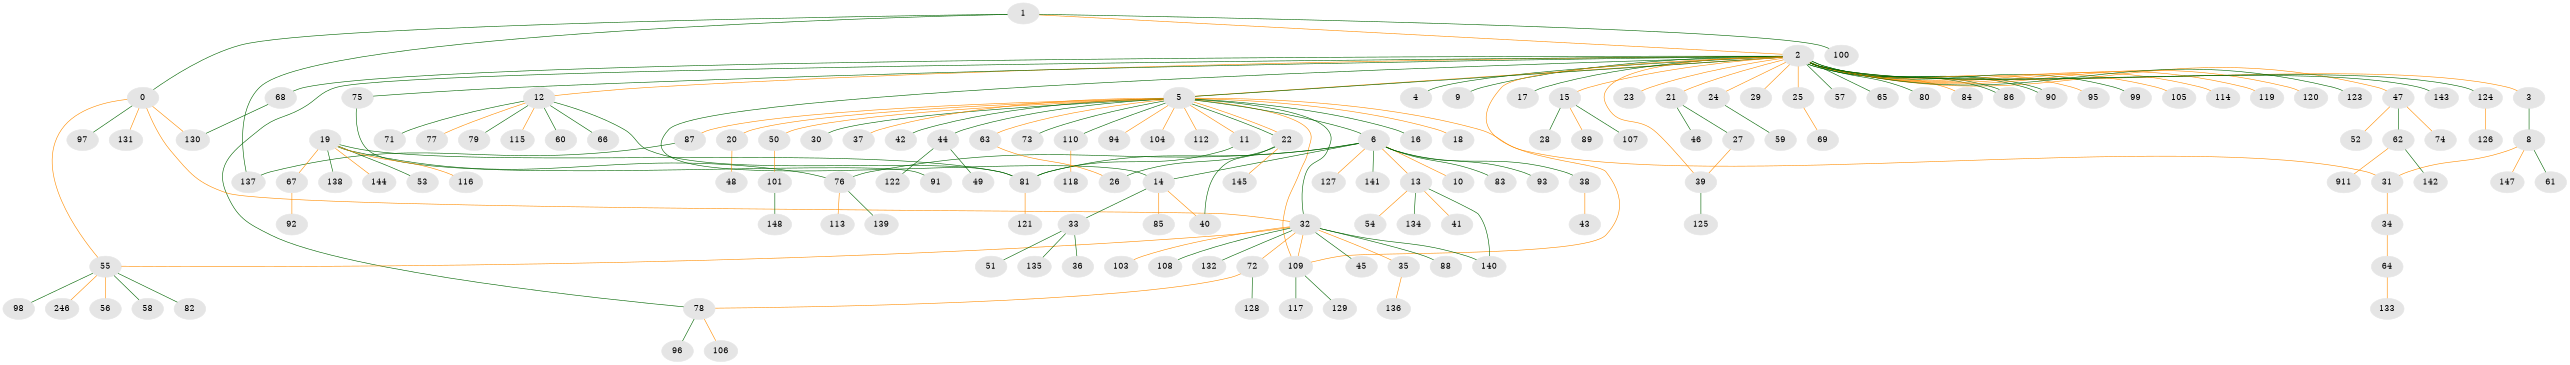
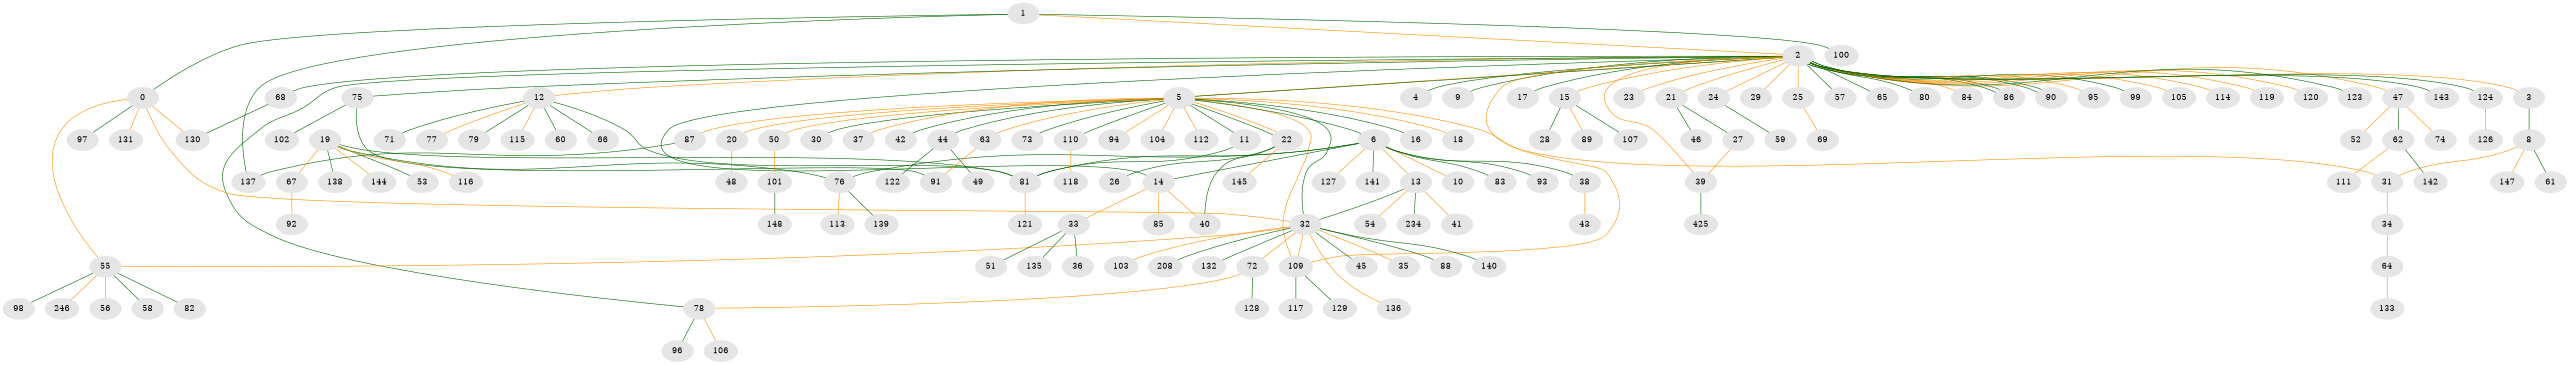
  graph {
    node [color=gray90 style=filled]
    edge [color=darkgreen]
    1
    2
    n3 [label=0]
    100
    137
    3
    4
    5
    9
    12
    14
    15
    17
    21
    23
    24
    25
    29
    39
    47
    57
    65
    68
    75
    78
    80
    84
    86
    90
    95
    99
    105
    109
    114
    119
    120
    123
    124
    143
    32
    55
    97
    130
    131
    8
    6
    11
    16
    18
    20
    22
    30
    31
    37
    42
    44
    50
    63
    73
    87
    94
    104
    110
    112
    81
    60
    66
    71
    77
    79
    115
    33
    40
    85
    28
    89
    107
    27
    46
    59
    69
-   125
+   125 [label=425]
    52
    62
    74
    91
+   102
    96
    106
    117
    129
    126
    61
    147
    10
    13
    38
    76
    83
    93
    127
    141
    48
    26
    145
    34
    35
    45
    72
    88
    103
-   108
+   108 [label=208]
    132
    136
    140
    49
    122
    101
    118
    41
    54
-   134
+   134 [label=234]
    43
    113
    139
    121
    56
    58
    82
    98
    n131 [label=246]
    19
    53
    67
    116
    138
    144
    36
    51
    135
    92
    64
    128
    133
-   111 [label=911]
+   111
    142
    148
    1 -- 2 [color=darkorange]
    1 -- n3
    1 -- 100
    1 -- 137
    2 -- 3 [color=darkorange]
    2 -- 4
    2 -- 5 [color=darkorange]
    2 -- 5
    2 -- 9
    2 -- 12 [color=darkorange]
    2 -- 14
    2 -- 15 [color=darkorange]
    2 -- 17
    2 -- 21 [color=darkorange]
    2 -- 23 [color=darkorange]
    2 -- 24 [color=darkorange]
    2 -- 25 [color=darkorange]
    2 -- 29 [color=darkorange]
    2 -- 39 [color=darkorange]
    2 -- 47 [color=darkorange]
    2 -- 57
    2 -- 65
    2 -- 68
    2 -- 75
    2 -- 78
    2 -- 80
    2 -- 84 [color=darkorange]
    2 -- 86
    2 -- 86
    2 -- 90
    2 -- 90
    2 -- 95 [color=darkorange]
    2 -- 99
    2 -- 105 [color=darkorange]
    2 -- 109 [color=darkorange]
    2 -- 114 [color=darkorange]
    2 -- 119 [color=darkorange]
    2 -- 120 [color=darkorange]
    2 -- 123
    2 -- 124
    2 -- 143
    n3 -- 32 [color=darkorange]
    n3 -- 55 [color=darkorange]
    n3 -- 97
    n3 -- 130 [color=darkorange]
    n3 -- 131 [color=darkorange]
    3 -- 8
    5 -- 109 [color=darkorange]
    5 -- 32
    5 -- 6
-   5 -- 11 [color=darkorange]
+   5 -- 11
    5 -- 16
    5 -- 18 [color=darkorange]
    5 -- 20 [color=darkorange]
    5 -- 22
    5 -- 22 [color=darkorange]
    5 -- 30
    5 -- 31 [color=darkorange]
    5 -- 37 [color=darkorange]
    5 -- 42
    5 -- 44
    5 -- 50 [color=darkorange]
    5 -- 63 [color=darkorange]
    5 -- 73
    5 -- 87 [color=darkorange]
    5 -- 94 [color=darkorange]
    5 -- 104 [color=darkorange]
    5 -- 110
    5 -- 112 [color=darkorange]
    12 -- 81
    12 -- 60
    12 -- 66
    12 -- 71
    12 -- 77 [color=darkorange]
    12 -- 79
    12 -- 115 [color=darkorange]
-   14 -- 33
+   14 -- 33 [color=darkorange]
    14 -- 40 [color=darkorange]
    14 -- 85 [color=darkorange]
    15 -- 28
    15 -- 89 [color=darkorange]
    15 -- 107
    21 -- 27
    21 -- 46
    24 -- 59
    25 -- 69 [color=darkorange]
    39 -- 125
    47 -- 52 [color=darkorange]
    47 -- 62
    47 -- 74 [color=darkorange]
    68 -- 130
    75 -- 91
+   75 -- 102
    78 -- 96
    78 -- 106 [color=darkorange]
    109 -- 117
    109 -- 129
    124 -- 126 [color=darkorange]
    32 -- 109 [color=darkorange]
    32 -- 55 [color=darkorange]
    32 -- 35 [color=darkorange]
    32 -- 45
    32 -- 72 [color=darkorange]
    32 -- 88
    32 -- 103 [color=darkorange]
    32 -- 108
    32 -- 132
-   35 -- 136 [color=darkorange]
+   32 -- 136 [color=darkorange]
    32 -- 140
    55 -- 56 [color=darkorange]
    55 -- 58
    55 -- 82
    55 -- 98
    55 -- n131 [color=darkorange]
    8 -- 31 [color=darkorange]
    8 -- 61
    8 -- 147 [color=darkorange]
    6 -- 14
    6 -- 81
    6 -- 10 [color=darkorange]
    6 -- 13 [color=darkorange]
    6 -- 38
    6 -- 76
    6 -- 83
    6 -- 93
    6 -- 127 [color=darkorange]
    6 -- 141
    11 -- 81
    20 -- 48 [color=darkorange]
    22 -- 40
    22 -- 26
    22 -- 145 [color=darkorange]
    31 -- 34 [color=darkorange]
    44 -- 49
    44 -- 122
    50 -- 101 [color=darkorange]
-   63 -- 26 [color=darkorange]
+   63 -- 91 [color=darkorange]
    87 -- 137
    110 -- 118 [color=darkorange]
    81 -- 121 [color=darkorange]
    33 -- 36
    33 -- 51
    33 -- 135
    27 -- 39 [color=darkorange]
    62 -- 111 [color=darkorange]
    62 -- 142
-   13 -- 140
+   13 -- 32
    13 -- 41 [color=darkorange]
    13 -- 54 [color=darkorange]
    13 -- 134
    38 -- 43 [color=darkorange]
    76 -- 113 [color=darkorange]
    76 -- 139
    34 -- 64 [color=darkorange]
    72 -- 78 [color=darkorange]
    72 -- 128
    101 -- 148
    19 -- 81
    19 -- 76
    19 -- 53
    19 -- 67 [color=darkorange]
    19 -- 116 [color=darkorange]
    19 -- 138
    19 -- 144 [color=darkorange]
    67 -- 92 [color=darkorange]
    64 -- 133 [color=darkorange]
  }
